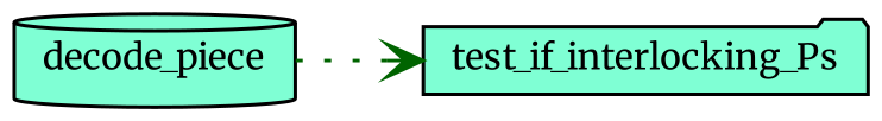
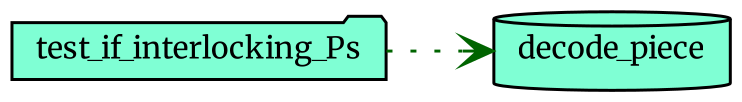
  digraph {
    rankdir=LR
    fontname=Merriweather
    node [color=black fillcolor=aquamarine fontname=Merriweather fontsize=10 style=filled]
    n1 [fontcolor=black height=0.2 label=test_if_interlocking_Ps shape=folder width=0.4]
    n2 [height=0.2 label=decode_piece shape=cylinder width=0.4]
-   n2 -> n1 [color=darkgreen fontname=Merriweather fontsize=10 labelfontname=Helvetica labelfontsize=10 style=dotted arrowhead=vee]
+   n1 -> n2 [color=darkgreen fontname=Merriweather fontsize=10 labelfontname=Helvetica labelfontsize=10 style=dotted arrowhead=vee]
  }
